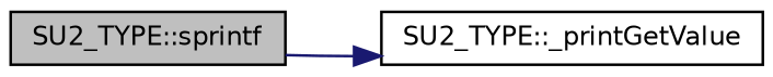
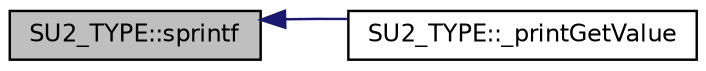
  digraph {
    rankdir=LR
    node [color=black fontname=Helvetica fontsize=10 shape=record style=filled]
    n1 [fillcolor=grey75 fontcolor=black height=0.2 label="SU2_TYPE::sprintf" width=0.4]
    n2 [fillcolor=white height=0.2 label="SU2_TYPE::_printGetValue" width=0.4]
-   n1 -> n2 [color=midnightblue fontname=Helvetica fontsize=10 labelfontname=Helvetica labelfontsize=10 style=solid]
+   n2 -> n1 [color=midnightblue fontname=Helvetica fontsize=10 labelfontname=Helvetica labelfontsize=10 style=solid]
  }
